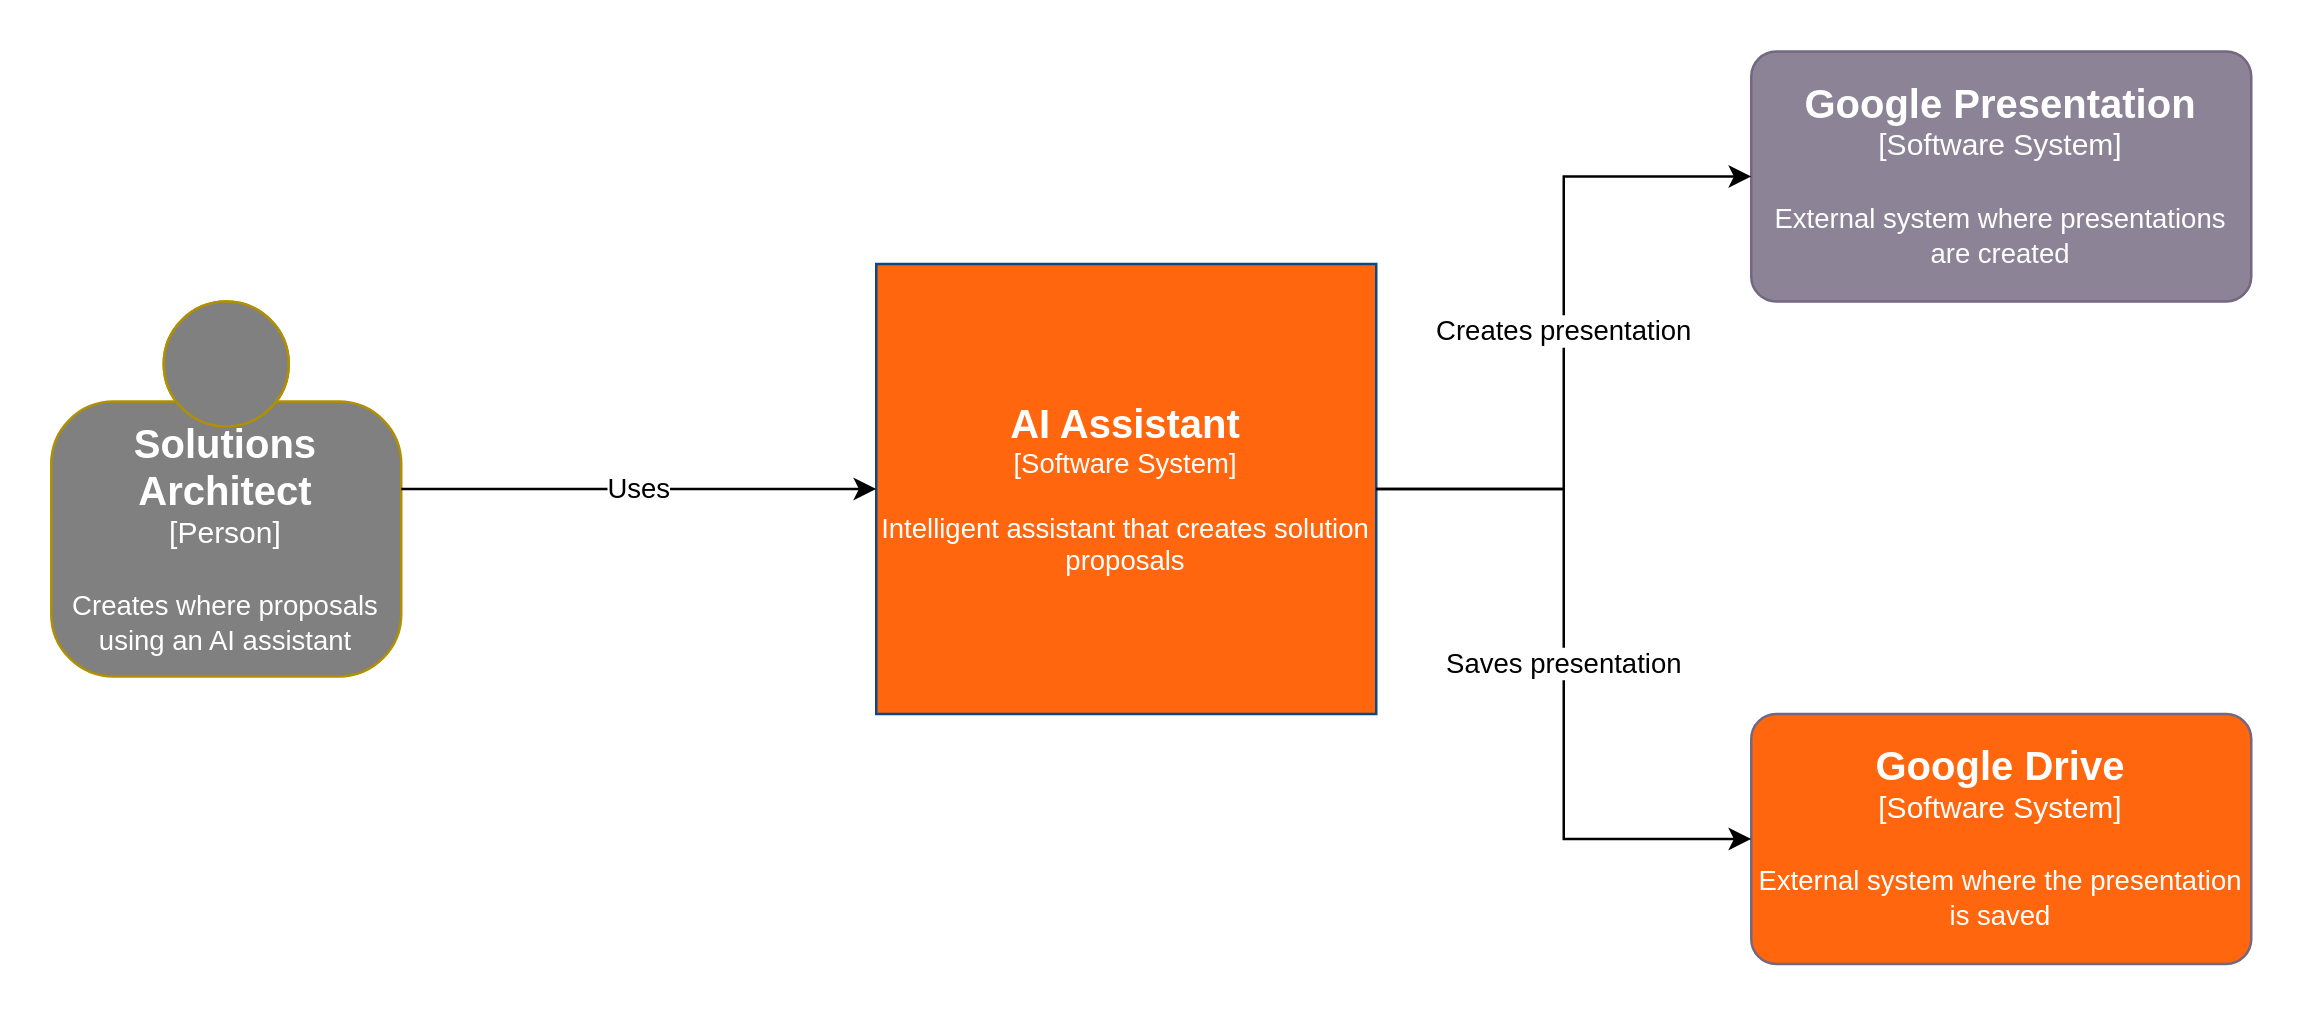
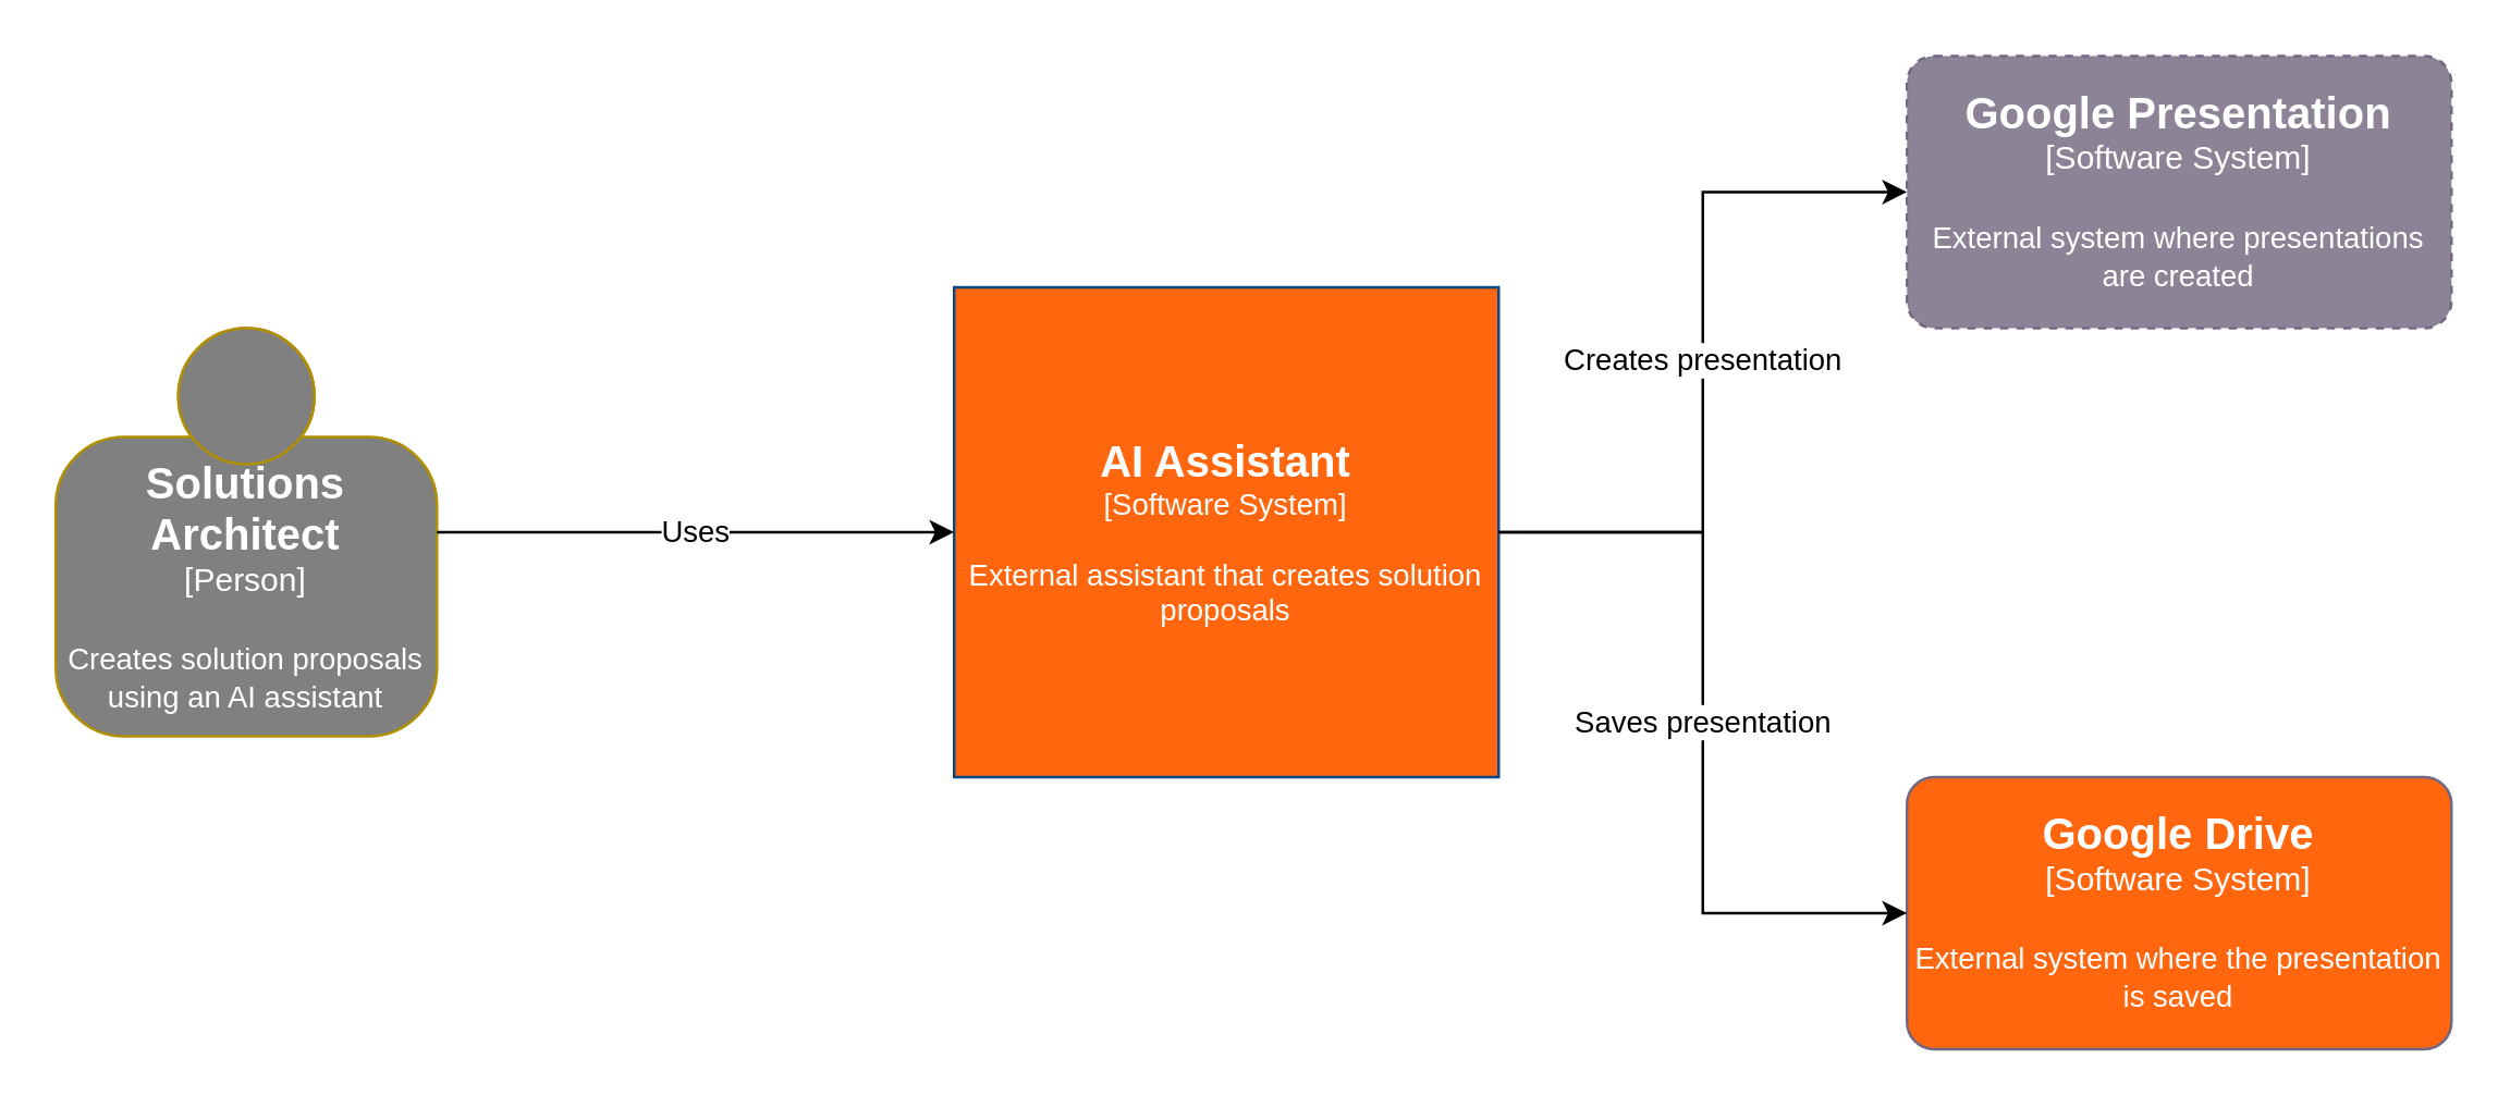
  <mxCell id="0" />
  <mxCell id="1" parent="0" />
- <mxCell id="2" value="&lt;font style=&quot;font-size: 16px&quot;&gt;&lt;b&gt;Solutions Architect&lt;/b&gt;&lt;/font&gt;&lt;div&gt;[Person]&lt;/div&gt;&lt;br&gt;&lt;div&gt;&lt;font style=&quot;font-size: 11px&quot;&gt;&lt;font color=&quot;#fff&quot;&gt;Creates where proposals using an AI assistant&lt;/font&gt;&lt;/div&gt;" style="shape=mxgraph.c4.person;whiteSpace=wrap;html=1;fillColor=#808080;strokeColor=#b08f00;align=center;fontColor=#ffffff;" parent="1" vertex="1"><mxGeometry x="20" y="120" width="140" height="150" as="geometry" /></mxCell>
- <mxCell id="3" value="&lt;font style=&quot;font-size: 16px&quot;&gt;&lt;b&gt;AI Assistant&lt;/b&gt;&lt;/font&gt;&lt;div&gt;[Software System]&lt;/div&gt;&lt;br&gt;&lt;div&gt;&lt;font style=&quot;font-size: 11px&quot;&gt;&lt;font color=&quot;#fff&quot;&gt;Intelligent assistant that creates solution proposals&lt;/font&gt;&lt;/div&gt;" style="html=1;fontSize=11;dashed=0;whiteSpace=wrap;fillColor=#FF660D;strokeColor=#0b4884;fontColor=#ffffff;shape=mxgraph.c4.system;align=center;metaEdit=1;" parent="1" vertex="1"><mxGeometry x="350" y="105" width="200" height="180" as="geometry" /></mxCell>
- <mxCell id="4" value="&lt;font style=&quot;font-size: 16px&quot;&gt;&lt;b&gt;Google Presentation&lt;/b&gt;&lt;/font&gt;&lt;div&gt;[Software System]&lt;/div&gt;&lt;br&gt;&lt;div&gt;&lt;font style=&quot;font-size: 11px&quot;&gt;&lt;font color=&quot;#fff&quot;&gt;External system where presentations are created&lt;/font&gt;&lt;/div&gt;" style="rounded=1;whiteSpace=wrap;html=1;labelBackgroundColor=none;fillColor=#8C8496;fontColor=#ffffff;align=center;arcSize=10;strokeColor=#736782;metaEdit=1;resizable=0;" parent="1" vertex="1"><mxGeometry x="700" y="20" width="200" height="100" as="geometry" /></mxCell>
+ <mxCell id="2" value="&lt;font style=&quot;font-size: 16px&quot;&gt;&lt;b&gt;Solutions Architect&lt;/b&gt;&lt;/font&gt;&lt;div&gt;[Person]&lt;/div&gt;&lt;br&gt;&lt;div&gt;&lt;font style=&quot;font-size: 11px&quot;&gt;&lt;font color=&quot;#fff&quot;&gt;Creates solution proposals using an AI assistant&lt;/font&gt;&lt;/div&gt;" style="shape=mxgraph.c4.person;whiteSpace=wrap;html=1;fillColor=#808080;strokeColor=#b08f00;align=center;fontColor=#ffffff;" parent="1" vertex="1"><mxGeometry x="20" y="120" width="140" height="150" as="geometry" /></mxCell>
+ <mxCell id="3" value="&lt;font style=&quot;font-size: 16px&quot;&gt;&lt;b&gt;AI Assistant&lt;/b&gt;&lt;/font&gt;&lt;div&gt;[Software System]&lt;/div&gt;&lt;br&gt;&lt;div&gt;&lt;font style=&quot;font-size: 11px&quot;&gt;&lt;font color=&quot;#fff&quot;&gt;External assistant that creates solution proposals&lt;/font&gt;&lt;/div&gt;" style="html=1;fontSize=11;dashed=0;whiteSpace=wrap;fillColor=#FF660D;strokeColor=#0b4884;fontColor=#ffffff;shape=mxgraph.c4.system;align=center;metaEdit=1;" parent="1" vertex="1"><mxGeometry x="350" y="105" width="200" height="180" as="geometry" /></mxCell>
+ <mxCell id="4" value="&lt;font style=&quot;font-size: 16px&quot;&gt;&lt;b&gt;Google Presentation&lt;/b&gt;&lt;/font&gt;&lt;div&gt;[Software System]&lt;/div&gt;&lt;br&gt;&lt;div&gt;&lt;font style=&quot;font-size: 11px&quot;&gt;&lt;font color=&quot;#fff&quot;&gt;External system where presentations are created&lt;/font&gt;&lt;/div&gt;" style="rounded=1;whiteSpace=wrap;html=1;labelBackgroundColor=none;fillColor=#8C8496;fontColor=#ffffff;align=center;arcSize=10;strokeColor=#736782;metaEdit=1;resizable=0;dashed=1;" parent="1" vertex="1"><mxGeometry x="700" y="20" width="200" height="100" as="geometry" /></mxCell>
  <mxCell id="5" value="&lt;font style=&quot;font-size: 16px&quot;&gt;&lt;b&gt;Google Drive&lt;/b&gt;&lt;/font&gt;&lt;div&gt;[Software System]&lt;/div&gt;&lt;br&gt;&lt;div&gt;&lt;font style=&quot;font-size: 11px&quot;&gt;&lt;font color=&quot;#fff&quot;&gt;External system where the presentation is saved&lt;/font&gt;&lt;/div&gt;" style="rounded=1;whiteSpace=wrap;html=1;labelBackgroundColor=none;fillColor=#ff660d;fontColor=#ffffff;align=center;arcSize=10;strokeColor=#736782;metaEdit=1;resizable=0;" parent="1" vertex="1"><mxGeometry x="700" y="285" width="200" height="100" as="geometry" /></mxCell>
  <mxCell id="6" value="Uses" style="edgeStyle=orthogonalEdgeStyle;rounded=0;html=1;orthogonalLoop=1;jettySize=auto;" parent="1" source="2" target="3" edge="1"><mxGeometry relative="1" as="geometry" /></mxCell>
  <mxCell id="7" value="Creates presentation" style="edgeStyle=orthogonalEdgeStyle;rounded=0;html=1;orthogonalLoop=1;jettySize=auto;" parent="1" source="3" target="4" edge="1"><mxGeometry relative="1" as="geometry" /></mxCell>
  <mxCell id="8" value="Saves presentation" style="edgeStyle=orthogonalEdgeStyle;rounded=0;html=1;orthogonalLoop=1;jettySize=auto;" parent="1" source="3" target="5" edge="1"><mxGeometry relative="1" as="geometry" /></mxCell>
